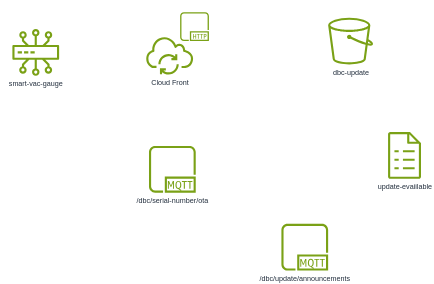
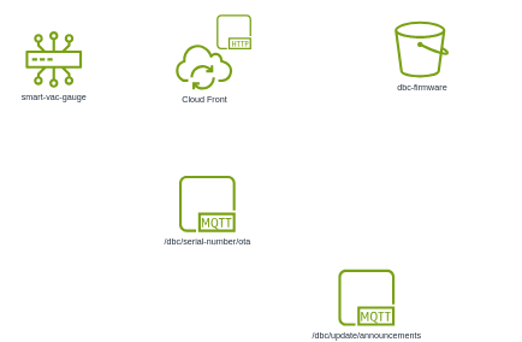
  <mxCell id="0" />
  <mxCell id="1" parent="0" />
- <mxCell id="2" value="smart-vac-gauge" style="sketch=0;outlineConnect=0;fontColor=#232F3E;gradientColor=none;fillColor=#7AA116;strokeColor=none;dashed=0;verticalLabelPosition=bottom;verticalAlign=top;align=center;html=1;fontSize=12;fontStyle=0;aspect=fixed;pointerEvents=1;shape=mxgraph.aws4.iot_greengrass_protocol;" parent="1" vertex="1"><mxGeometry x="20" y="48" width="78" height="78" as="geometry" /></mxCell>
+ <mxCell id="2" value="smart-vac-gauge" style="sketch=0;outlineConnect=0;fontColor=#232F3E;gradientColor=none;fillColor=#7AA116;strokeColor=none;dashed=0;verticalLabelPosition=bottom;verticalAlign=top;align=center;html=1;fontSize=12;fontStyle=0;aspect=fixed;pointerEvents=1;shape=mxgraph.aws4.iot_greengrass_protocol;" parent="1" vertex="1"><mxGeometry x="35" y="43" width="78" height="78" as="geometry" /></mxCell>
  <mxCell id="3" value="Cloud Front" style="sketch=0;outlineConnect=0;fontColor=#232F3E;gradientColor=none;fillColor=#7AA116;strokeColor=none;dashed=0;verticalLabelPosition=bottom;verticalAlign=top;align=center;html=1;fontSize=12;fontStyle=0;aspect=fixed;pointerEvents=1;shape=mxgraph.aws4.iot_over_the_air_update;" vertex="1" parent="1"><mxGeometry x="243" y="60" width="79" height="63.81" as="geometry" /></mxCell>
  <mxCell id="4" value="/dbc/serial-number/ota" style="sketch=0;outlineConnect=0;fontColor=#232F3E;gradientColor=none;fillColor=#7AA116;strokeColor=none;dashed=0;verticalLabelPosition=bottom;verticalAlign=top;align=center;html=1;fontSize=12;fontStyle=0;aspect=fixed;pointerEvents=1;shape=mxgraph.aws4.mqtt_protocol;" vertex="1" parent="1"><mxGeometry x="248" y="243" width="78" height="78" as="geometry" /></mxCell>
  <mxCell id="5" value="" style="sketch=0;outlineConnect=0;fontColor=#232F3E;gradientColor=none;fillColor=#7AA116;strokeColor=none;dashed=0;verticalLabelPosition=bottom;verticalAlign=top;align=center;html=1;fontSize=12;fontStyle=0;aspect=fixed;pointerEvents=1;shape=mxgraph.aws4.http_protocol;" vertex="1" parent="1"><mxGeometry x="300" y="20" width="48" height="48" as="geometry" /></mxCell>
- <mxCell id="6" value="dbc-update" style="sketch=0;outlineConnect=0;fontColor=#232F3E;gradientColor=none;fillColor=#7AA116;strokeColor=none;dashed=0;verticalLabelPosition=bottom;verticalAlign=top;align=center;html=1;fontSize=12;fontStyle=0;aspect=fixed;pointerEvents=1;shape=mxgraph.aws4.bucket;" vertex="1" parent="1"><mxGeometry x="547" y="29" width="75" height="78" as="geometry" /></mxCell>
+ <mxCell id="6" value="dbc-firmware" style="sketch=0;outlineConnect=0;fontColor=#232F3E;gradientColor=none;fillColor=#7AA116;strokeColor=none;dashed=0;verticalLabelPosition=bottom;verticalAlign=top;align=center;html=1;fontSize=12;fontStyle=0;aspect=fixed;pointerEvents=1;shape=mxgraph.aws4.bucket;" vertex="1" parent="1"><mxGeometry x="547" y="29" width="75" height="78" as="geometry" /></mxCell>
  <mxCell id="7" value="/dbc/update/announcements" style="sketch=0;outlineConnect=0;fontColor=#232F3E;gradientColor=none;fillColor=#7AA116;strokeColor=none;dashed=0;verticalLabelPosition=bottom;verticalAlign=top;align=center;html=1;fontSize=12;fontStyle=0;aspect=fixed;pointerEvents=1;shape=mxgraph.aws4.mqtt_protocol;" vertex="1" parent="1"><mxGeometry x="469" y="373" width="78" height="78" as="geometry" /></mxCell>
- <mxCell id="8" value="update-evaiilable" style="sketch=0;outlineConnect=0;fontColor=#232F3E;gradientColor=none;fillColor=#7AA116;strokeColor=none;dashed=0;verticalLabelPosition=bottom;verticalAlign=top;align=center;html=1;fontSize=12;fontStyle=0;aspect=fixed;pointerEvents=1;shape=mxgraph.aws4.iot_greengrass_recipe;" vertex="1" parent="1"><mxGeometry x="647" y="220" width="55" height="78" as="geometry" /></mxCell>
